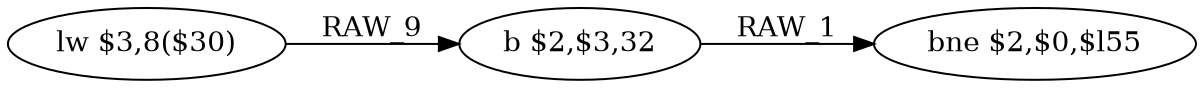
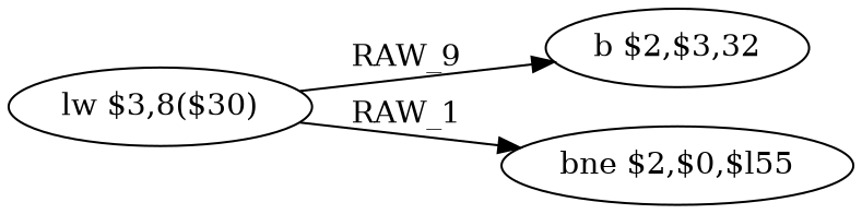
  digraph {
    rankdir=LR
    node [shape=ellipse]
    n1 [label="lw $3,8($30)"]
    n2 [label="b $2,$3,32"]
    n3 [label="bne $2,$0,$l55"]
    n1 -> n2 [label=RAW_9]
-   n2 -> n3 [label=RAW_1]
+   n1 -> n3 [label=RAW_1]
  }
